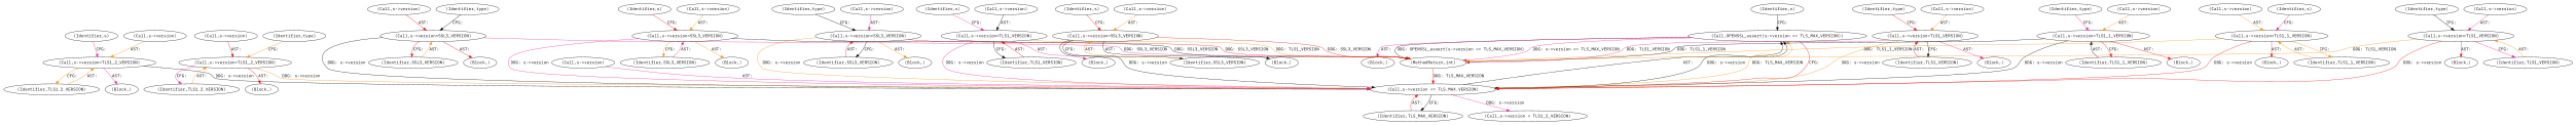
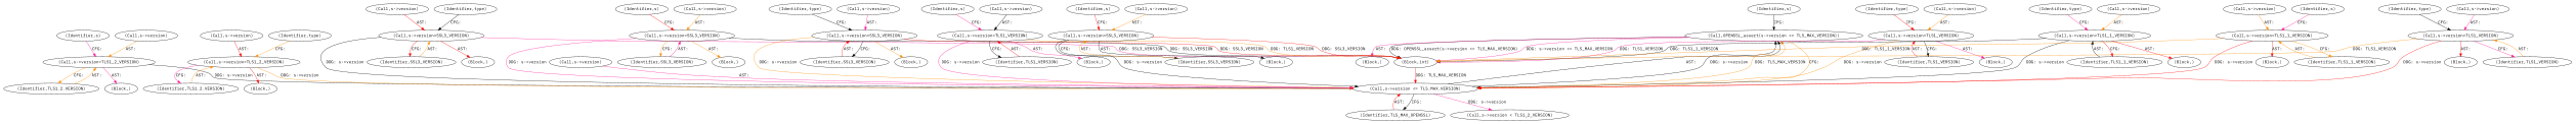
  digraph {
    fontname="IBM Plex Mono"
    node [fontname="IBM Plex Mono"]
    edge [color=darkorange fontname="IBM Plex Mono"]
    n1 [label="(Call,OPENSSL_assert(s->version <= TLS_MAX_VERSION))"]
    n2 [label="(Call,s->version <= TLS_MAX_VERSION)"]
-   n3 [label="(MethodReturn,int)"]
+   n3 [label="(Block,int)"]
    n4 [label="(Block,)"]
-   n5 [label="(Identifier,TLS_MAX_VERSION)"]
+   n5 [label="(Identifier,TLS_MAX_OPENSSL)"]
    n6 [label="(Call,s->version < TLS1_2_VERSION)"]
    n7 [label="(Call,s->version=SSL3_VERSION)"]
    n8 [label="(Identifier,SSL3_VERSION)"]
    n9 [label="(Block,)"]
    n10 [label="(Call,s->version=SSL3_VERSION)"]
    n11 [label="(Identifier,SSL3_VERSION)"]
    n12 [label="(Block,)"]
    n13 [label="(Call,s->version=SSL3_VERSION)"]
    n14 [label="(Block,)"]
    n15 [label="(Identifier,SSL3_VERSION)"]
    n16 [label="(Call,s->version=TLS1_VERSION)"]
    n17 [label="(Identifier,TLS1_VERSION)"]
    n18 [label="(Block,)"]
    n19 [label="(Call,s->version=TLS1_2_VERSION)"]
    n20 [label="(Block,)"]
    n21 [label="(Identifier,TLS1_2_VERSION)"]
    n22 [label="(Call,s->version=SSL3_VERSION)"]
    n23 [label="(Block,)"]
    n24 [label="(Identifier,SSL3_VERSION)"]
    n25 [label="(Call,s->version=TLS1_VERSION)"]
    n26 [label="(Identifier,TLS1_VERSION)"]
    n27 [label="(Block,)"]
    n28 [label="(Call,s->version=TLS1_1_VERSION)"]
    n29 [label="(Identifier,TLS1_1_VERSION)"]
    n30 [label="(Block,)"]
    n31 [label="(Call,s->version=TLS1_1_VERSION)"]
    n32 [label="(Identifier,TLS1_1_VERSION)"]
    n33 [label="(Block,)"]
    n34 [label="(Call,s->version=TLS1_VERSION)"]
    n35 [label="(Block,)"]
    n36 [label="(Identifier,TLS1_VERSION)"]
    n37 [label="(Call,s->version=TLS1_2_VERSION)"]
    n38 [label="(Identifier,TLS1_2_VERSION)"]
    n39 [label="(Block,)"]
    n40 [label="(Identifier,s)"]
    n41 [label="(Identifier,s)"]
    n42 [label="(Call,s->version)"]
    n43 [label="(Identifier,type)"]
    n44 [label="(Identifier,s)"]
    n45 [label="(Call,s->version)"]
    n46 [label="(Call,s->version)"]
    n47 [label="(Identifier,type)"]
    n48 [label="(Call,s->version)"]
    n49 [label="(Identifier,type)"]
    n50 [label="(Identifier,type)"]
    n51 [label="(Call,s->version)"]
    n52 [label="(Call,s->version)"]
    n53 [label="(Identifier,s)"]
    n54 [label="(Call,s->version)"]
    n55 [label="(Call,s->version)"]
    n56 [label="(Identifier,s)"]
    n57 [label="(Call,s->version)"]
    n58 [label="(Call,s->version)"]
    n59 [label="(Identifier,type)"]
    n60 [label="(Call,s->version)"]
    n61 [label="(Identifier,s)"]
    n62 [label="(Call,s->version)"]
    n63 [label="(Identifier,type)"]
-   n1 -> n2 [color=red label="CFG: "]
+   n1 -> n2 [label="CFG: "]
    n1 -> n3 [color=deeppink label="DDG: s->version <= TLS_MAX_VERSION"]
    n1 -> n3 [color=black label="DDG: OPENSSL_assert(s->version <= TLS_MAX_VERSION)"]
    n1 -> n4 [color=deeppink label="AST: "]
    n2 -> n1 [color=black label="AST: "]
    n2 -> n1 [color=black label="DDG: s->version"]
    n2 -> n1 [label="DDG: TLS_MAX_VERSION"]
    n2 -> n5 [color=black label="CFG: "]
    n2 -> n6 [color=deeppink label="DDG: s->version"]
    n3 -> n2 [color=red label="DDG: TLS_MAX_VERSION"]
    n5 -> n2 [color=red label="AST: "]
    n7 -> n2 [color=black label="DDG: s->version"]
    n7 -> n3 [color=deeppink label="DDG: SSL3_VERSION"]
    n7 -> n8 [color=red label="CFG: "]
    n7 -> n9 [color=red label="AST: "]
    n8 -> n7 [label="AST: "]
    n10 -> n2 [color=deeppink label="DDG: s->version"]
    n10 -> n3 [color=black label="DDG: SSL3_VERSION"]
    n10 -> n11 [label="CFG: "]
    n10 -> n12 [label="AST: "]
    n11 -> n10 [color=deeppink label="AST: "]
    n13 -> n2 [label="DDG: s->version"]
    n13 -> n3 [color=red label="DDG: SSL3_VERSION"]
    n13 -> n14 [label="AST: "]
    n13 -> n15 [color=black label="CFG: "]
    n15 -> n13 [color=red label="AST: "]
    n16 -> n2 [color=deeppink label="DDG: s->version"]
    n16 -> n3 [label="DDG: TLS1_VERSION"]
    n16 -> n17 [color=black label="CFG: "]
    n16 -> n18 [color=deeppink label="AST: "]
    n17 -> n16 [color=red label="AST: "]
    n19 -> n2 [color=black label="DDG: s->version"]
    n19 -> n20 [color=deeppink label="AST: "]
    n19 -> n21 [label="CFG: "]
    n21 -> n19 [label="AST: "]
    n22 -> n2 [color=black label="DDG: s->version"]
    n22 -> n3 [color=red label="DDG: SSL3_VERSION"]
    n22 -> n23 [color=black label="AST: "]
    n22 -> n24 [color=black label="CFG: "]
    n24 -> n22 [label="AST: "]
    n25 -> n2 [label="DDG: s->version"]
    n25 -> n3 [color=deeppink label="DDG: TLS1_VERSION"]
    n25 -> n26 [color=black label="CFG: "]
    n25 -> n27 [color=deeppink label="AST: "]
    n26 -> n25 [color=red label="AST: "]
    n28 -> n2 [color=black label="DDG: s->version"]
    n28 -> n3 [color=black label="DDG: TLS1_1_VERSION"]
    n28 -> n29 [color=red label="CFG: "]
    n28 -> n30 [color=red label="AST: "]
    n29 -> n28 [color=black label="AST: "]
    n31 -> n2 [color=red label="DDG: s->version"]
    n31 -> n3 [label="DDG: TLS1_1_VERSION"]
    n31 -> n32 [label="CFG: "]
    n31 -> n33 [color=red label="AST: "]
    n32 -> n31 [label="AST: "]
    n34 -> n2 [color=red label="DDG: s->version"]
    n34 -> n3 [label="DDG: TLS1_VERSION"]
    n34 -> n35 [color=red label="AST: "]
    n34 -> n36 [color=deeppink label="CFG: "]
    n36 -> n34 [label="AST: "]
    n37 -> n2 [label="DDG: s->version"]
    n37 -> n38 [color=deeppink label="CFG: "]
    n37 -> n39 [color=red label="AST: "]
    n38 -> n37 [label="AST: "]
    n40 -> n16 [color=deeppink label="CFG: "]
    n41 -> n31 [color=deeppink label="CFG: "]
    n42 -> n7 [color=red label="AST: "]
    n43 -> n37 [label="CFG: "]
    n44 -> n10 [color=red label="CFG: "]
    n45 -> n37 [color=red label="AST: "]
    n46 -> n31 [label="AST: "]
    n47 -> n13 [color=black label="CFG: "]
    n48 -> n28 [label="AST: "]
    n49 -> n28 [color=deeppink label="CFG: "]
    n50 -> n7 [color=black label="CFG: "]
    n51 -> n2 [color=deeppink label="AST: "]
    n52 -> n10 [label="AST: "]
    n53 -> n22 [color=red label="CFG: "]
    n54 -> n16 [color=black label="AST: "]
    n55 -> n19 [label="AST: "]
    n56 -> n1 [color=black label="CFG: "]
    n57 -> n22 [label="AST: "]
    n58 -> n25 [label="AST: "]
    n59 -> n25 [color=red label="CFG: "]
    n60 -> n13 [color=deeppink label="AST: "]
    n61 -> n19 [color=deeppink label="CFG: "]
    n62 -> n34 [color=deeppink label="AST: "]
    n63 -> n34 [color=black label="CFG: "]
  }
